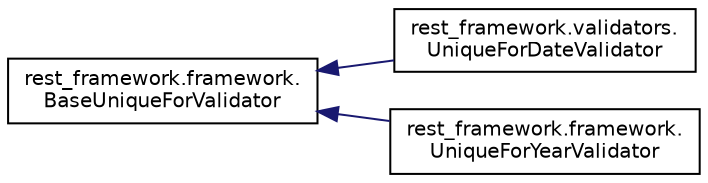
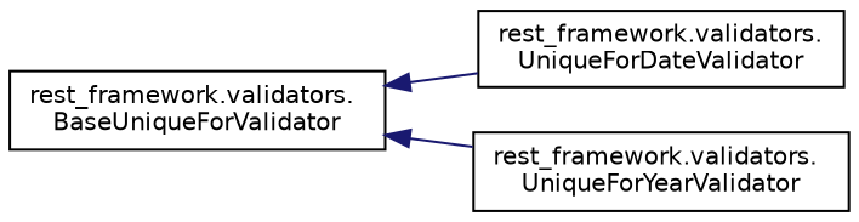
  digraph {
    rankdir=LR
    node [color=black fillcolor=white fontname=Helvetica fontsize=10 shape=record style=filled]
    edge [color=midnightblue dir=back fontname=Helvetica fontsize=10 labelfontname=Helvetica labelfontsize=10 style=solid]
-   n1 [height=0.2 label="rest_framework.framework.\lBaseUniqueForValidator" width=0.4]
+   n1 [height=0.2 label="rest_framework.validators.\lBaseUniqueForValidator" width=0.4]
    n2 [height=0.2 label="rest_framework.validators.\lUniqueForDateValidator" width=0.4]
-   n3 [height=0.2 label="rest_framework.framework.\lUniqueForYearValidator" width=0.4]
+   n3 [height=0.2 label="rest_framework.validators.\lUniqueForYearValidator" width=0.4]
    n1 -> n2
    n1 -> n3
  }
